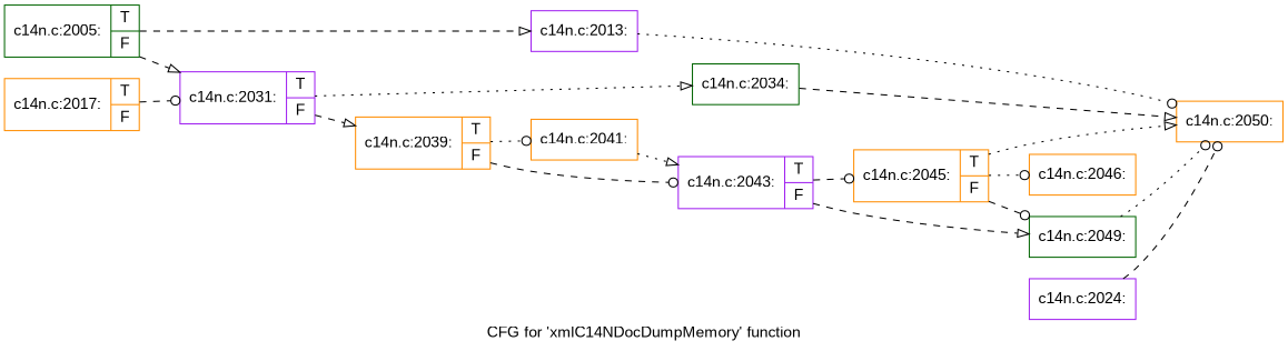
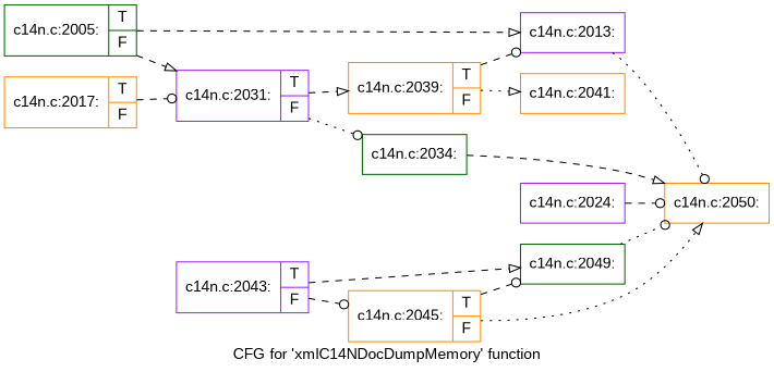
  digraph {
    fontname="Liberation Sans"
    label="CFG for 'xmlC14NDocDumpMemory' function"
    rankdir=LR
    node [color=darkorange fontname="Liberation Sans" shape=record]
    edge [arrowhead=odot fontname="Liberation Sans" style=dashed]
    n1 [color=darkgreen label="{c14n.c:2005:|{<s0>T|<s1>F}}"]
    n2 [color=purple label="{c14n.c:2013:}"]
    n3 [color=purple label="{c14n.c:2031:|{<s0>T|<s1>F}}"]
    n4 [label="{c14n.c:2050:}"]
    n5 [label="{c14n.c:2017:|{<s0>T|<s1>F}}"]
    n6 [color=purple label="{c14n.c:2024:}"]
    n7 [color=darkgreen label="{c14n.c:2034:}"]
    n8 [label="{c14n.c:2039:|{<s0>T|<s1>F}}"]
    n9 [label="{c14n.c:2041:}"]
    n10 [color=purple label="{c14n.c:2043:|{<s0>T|<s1>F}}"]
    n11 [label="{c14n.c:2045:|{<s0>T|<s1>F}}"]
    n12 [color=darkgreen label="{c14n.c:2049:}"]
-   n13 [label="{c14n.c:2046:}"]
    n1 -> n2 [arrowhead=onormal]
    n1 -> n3 [arrowhead=onormal]
    n2 -> n4 [style=dotted]
-   n3 -> n7 [arrowhead=onormal style=dotted]
+   n3 -> n7 [style=dotted]
    n3 -> n8 [arrowhead=onormal]
    n5 -> n3
    n6 -> n4
    n7 -> n4 [arrowhead=onormal]
-   n8 -> n9 [style=dotted]
-   n8 -> n10
-   n9 -> n10 [arrowhead=onormal style=dotted]
+   n8 -> n9 [arrowhead=onormal style=dotted]
+   n8 -> n2
    n10 -> n11
    n10 -> n12 [arrowhead=onormal]
    n11 -> n4 [arrowhead=onormal style=dotted]
    n11 -> n12
-   n11 -> n13 [style=dotted]
    n12 -> n4 [style=dotted]
  }
